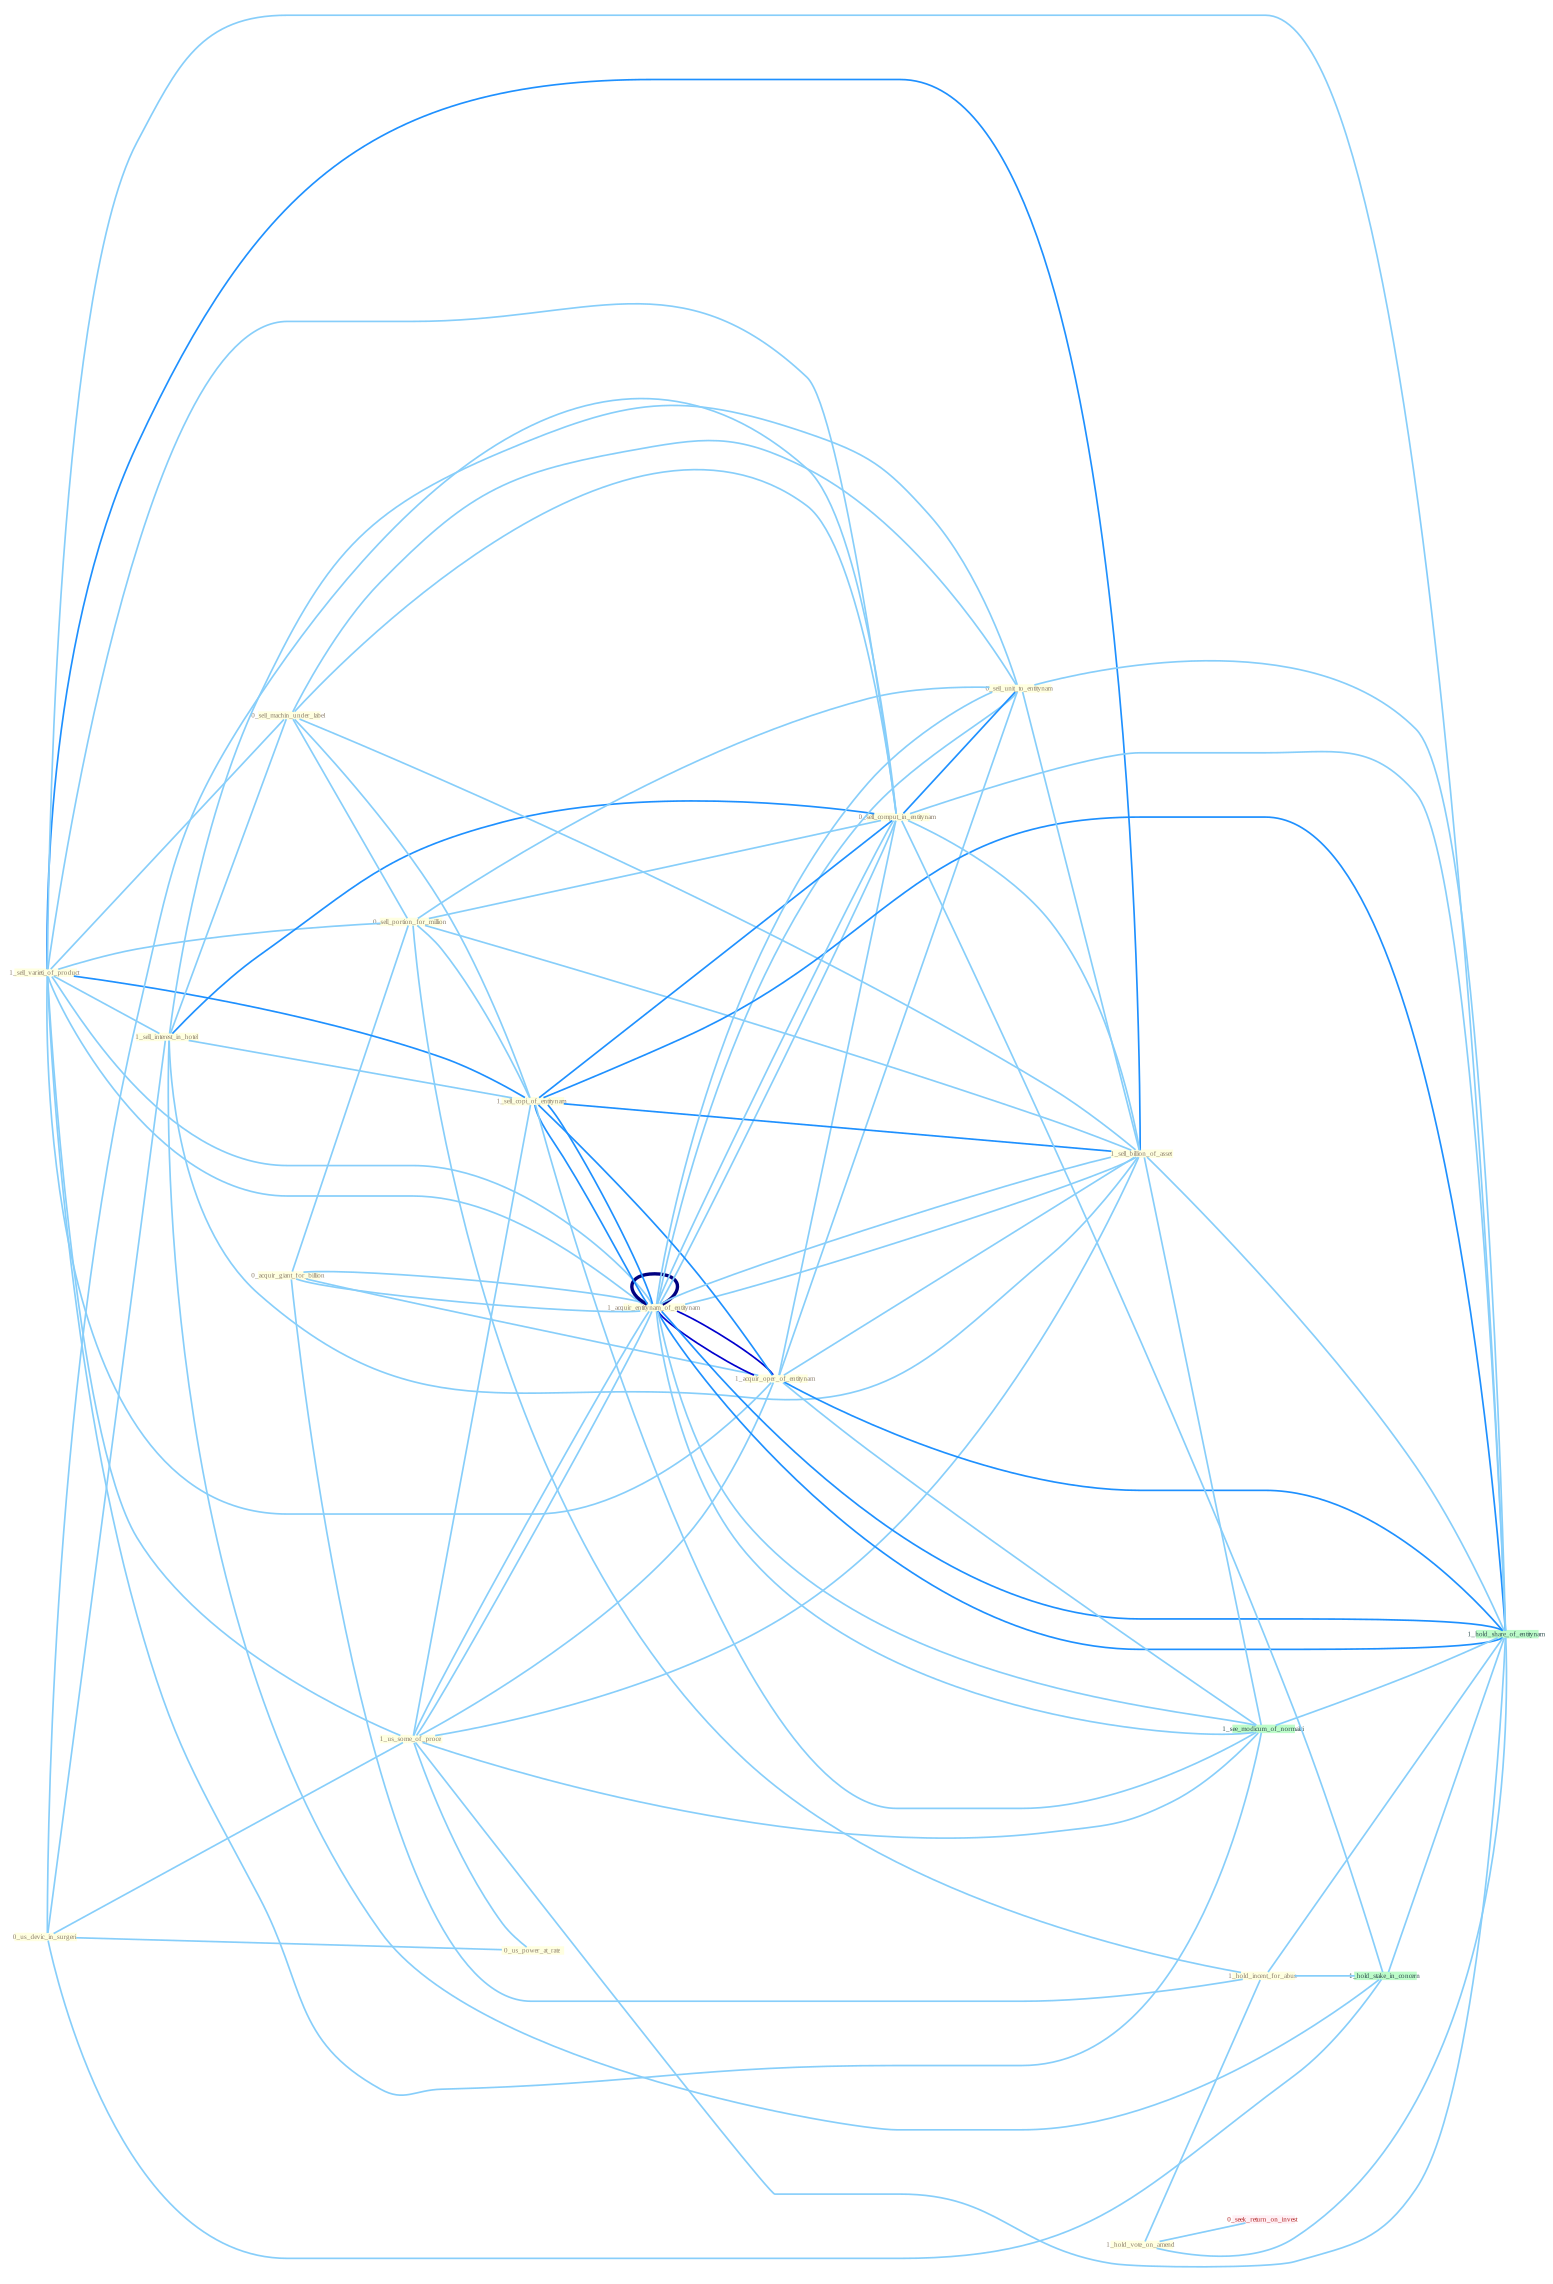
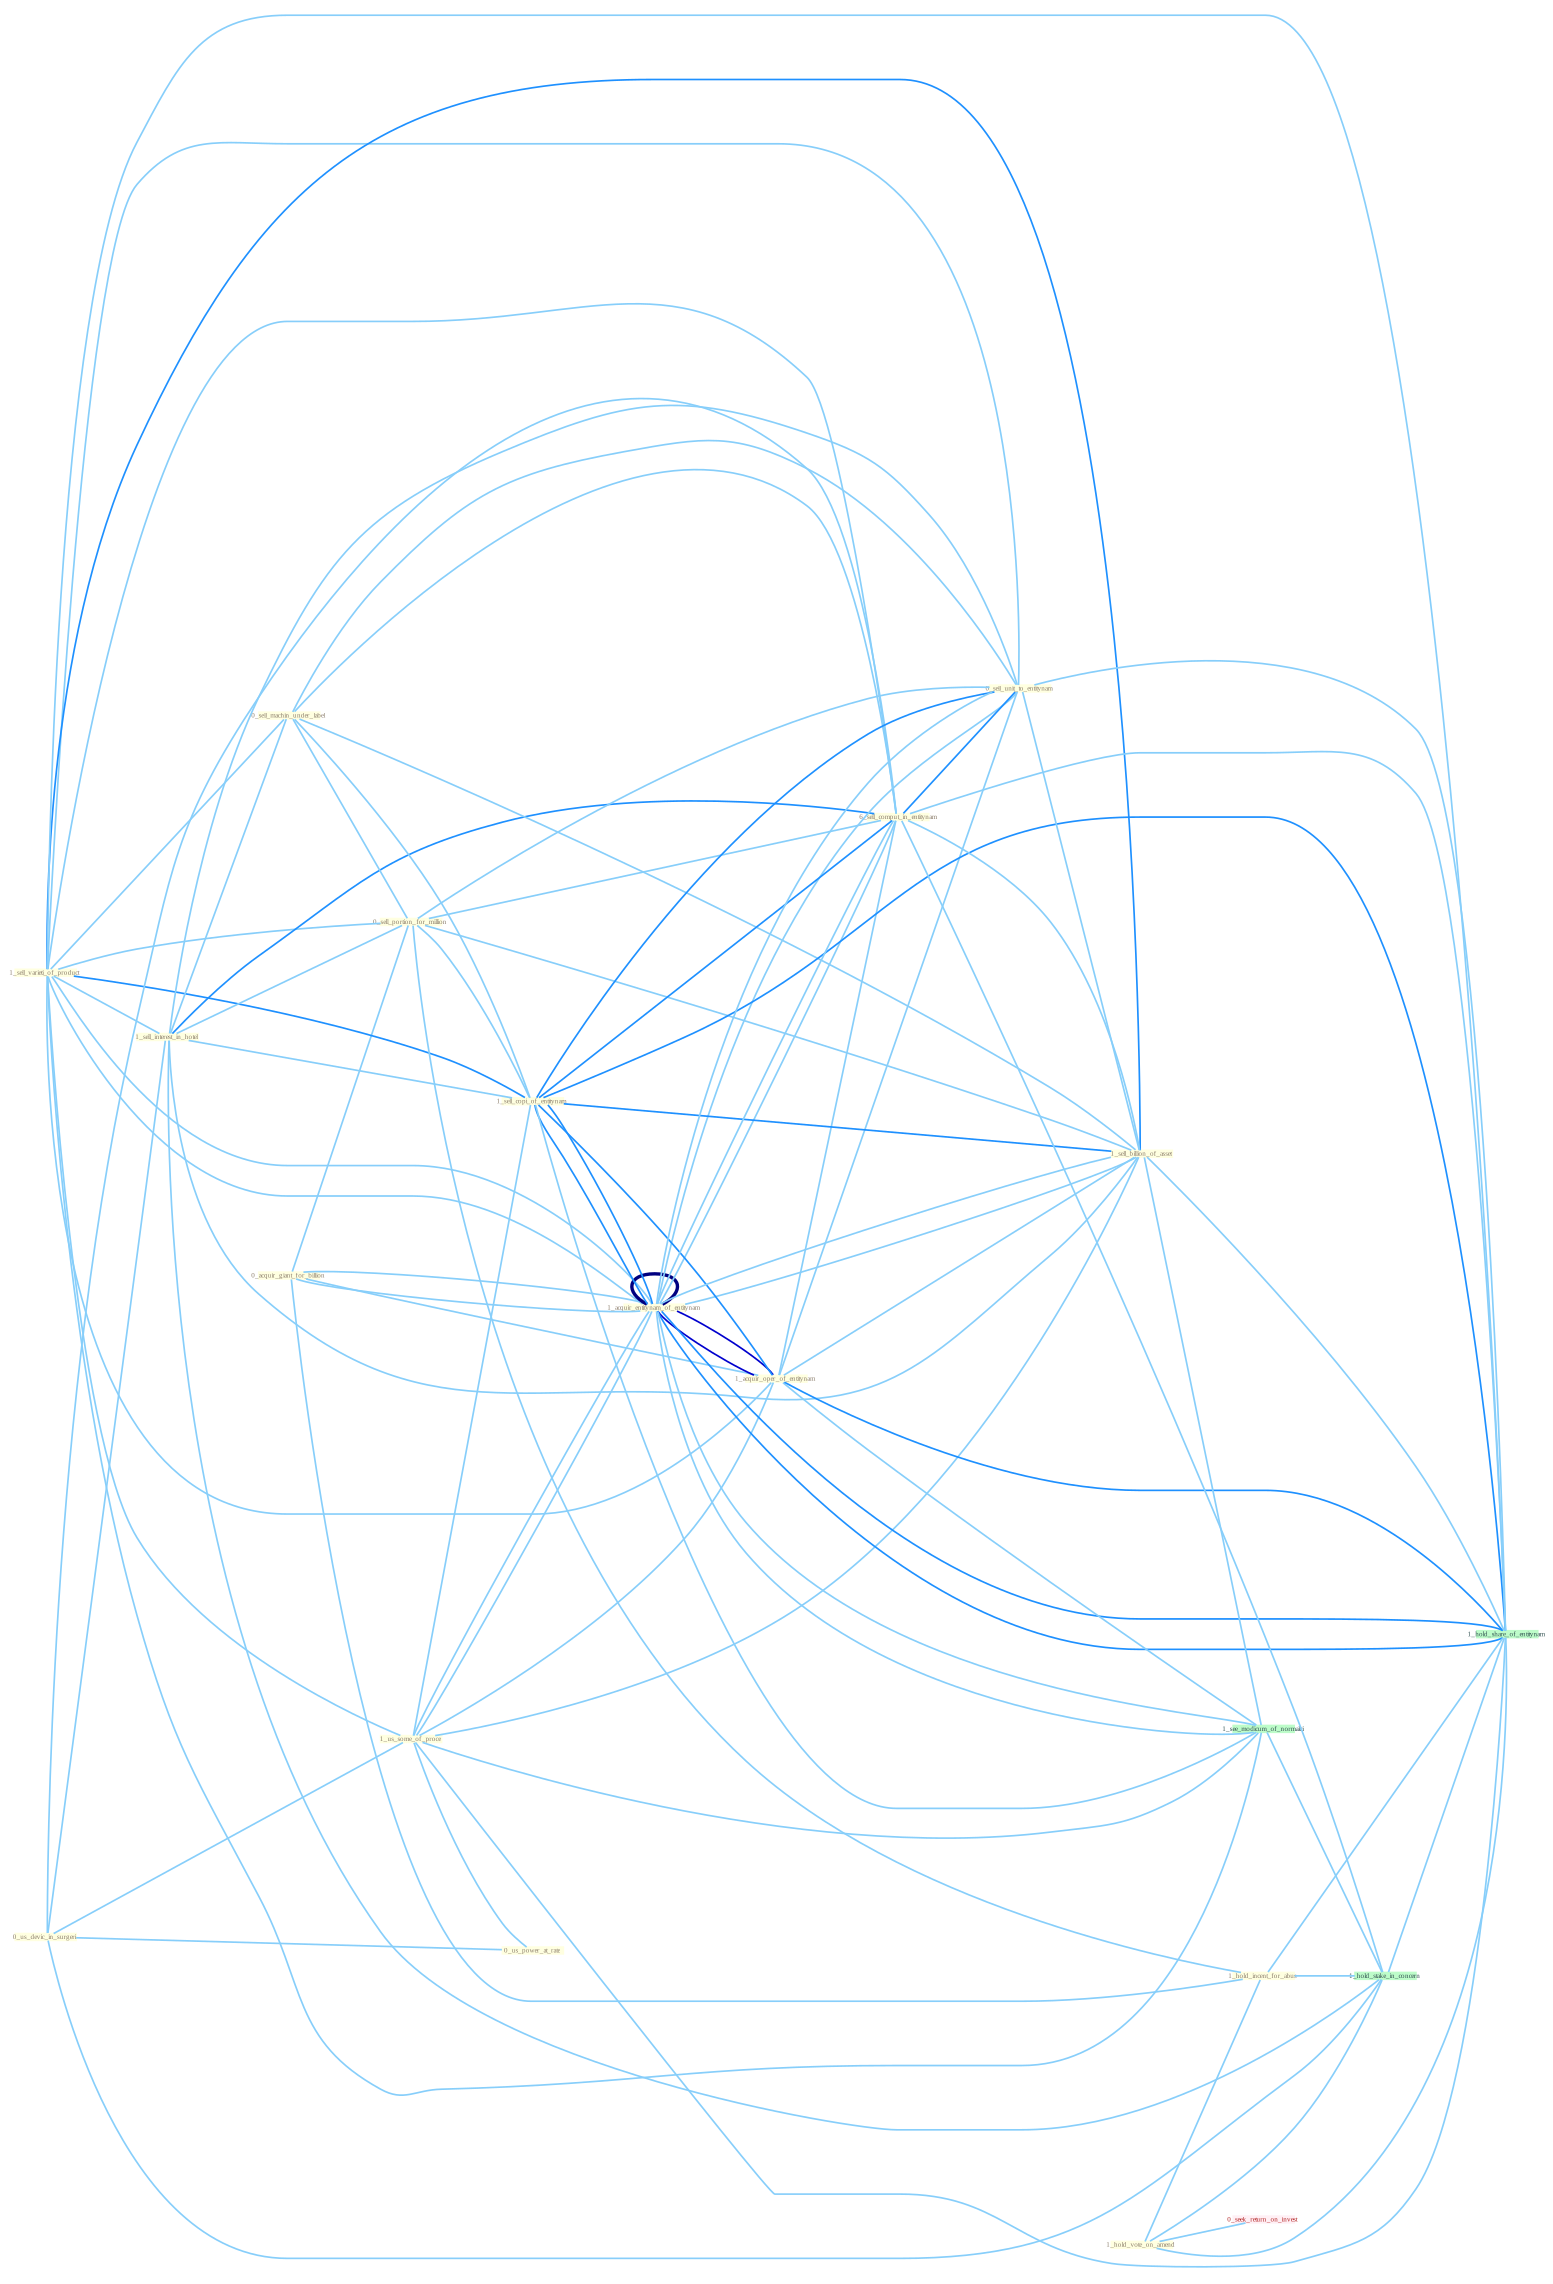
  graph {
    fontname="Liberation Serif"
    rankdir=LR
    node [color="#ffffe0" fixedsize=true fontcolor="#8b7d6b" fontname="Liberation Serif" fontsize=4 shape=polygon style=filled]
    edge [color="#87cefa" fontname="Liberation Serif" w=1]
    "0_acquir_giant_for_billion " [height=.06 width=.5]
    "1_sell_varieti_of_product " [height=.06 width=.5]
    "0_us_devic_in_surgeri " [height=.06 width=.5]
    "1_us_some_of_proce " [height=.06 width=.5]
    "1_sell_interest_in_hotel " [height=.06 width=.5]
    "0_sell_machin_under_label " [height=.06 width=.5]
    "0_sell_portion_for_million " [height=.06 width=.5]
    "0_us_power_at_rate " [height=.06 width=.5]
    "1_hold_vote_on_amend " [height=.06 width=.5]
    "1_acquir_entitynam_of_entitynam " [height=.06 width=.5]
    "1_acquir_oper_of_entitynam " [height=.06 width=.5]
    "1_sell_copi_of_entitynam " [height=.06 width=.5]
-   "0_sell_comput_in_entitynam " [height=.06 width=.5]
+   "0_sell_comput_in_entitynam " [height=.06 width=.5 label="6_sell_comput_in_entitynam"]
    "1_hold_incent_for_abus " [height=.06 width=.5]
    "0_sell_unit_to_entitynam " [height=.06 width=.5]
    "1_sell_billion_of_asset " [height=.06 width=.5]
    "0_seek_return_on_invest " [color="#fff0f5" fontcolor="#b22222" height=.06 width=.5]
    "1_see_modicum_of_normalci " [color="#BDFCC9" fontcolor="#2f4f4f" height=.06 width=.5]
    "1_hold_share_of_entitynam " [color="#BDFCC9" fontcolor="#2f4f4f" height=.06 width=.5]
    "1_hold_stake_in_concern " [color="#BDFCC9" fontcolor="#2f4f4f" height=.06 width=.5]
    subgraph sub_1 {
      "0_acquir_giant_for_billion "
      "1_sell_varieti_of_product "
      "0_us_devic_in_surgeri "
      "1_us_some_of_proce "
      "1_sell_interest_in_hotel "
      "0_sell_machin_under_label "
      "0_sell_portion_for_million "
      "0_us_power_at_rate "
      "1_hold_vote_on_amend "
      "1_acquir_entitynam_of_entitynam "
      "1_acquir_oper_of_entitynam "
      "1_sell_copi_of_entitynam "
      "0_sell_comput_in_entitynam "
      "1_hold_incent_for_abus "
      "0_sell_unit_to_entitynam "
      "1_sell_billion_of_asset "
    }
    subgraph sub_2 {
      "0_seek_return_on_invest "
    }
    "0_acquir_giant_for_billion " -- "0_sell_portion_for_million "
    "0_acquir_giant_for_billion " -- "1_acquir_entitynam_of_entitynam "
    "0_acquir_giant_for_billion " -- "1_acquir_entitynam_of_entitynam "
    "0_acquir_giant_for_billion " -- "1_acquir_oper_of_entitynam "
    "0_acquir_giant_for_billion " -- "1_hold_incent_for_abus "
    "1_sell_varieti_of_product " -- "1_us_some_of_proce "
    "1_sell_varieti_of_product " -- "1_sell_interest_in_hotel "
    "1_sell_varieti_of_product " -- "0_sell_machin_under_label "
    "1_sell_varieti_of_product " -- "0_sell_portion_for_million "
    "1_sell_varieti_of_product " -- "1_acquir_entitynam_of_entitynam "
    "1_sell_varieti_of_product " -- "1_acquir_entitynam_of_entitynam "
    "1_sell_varieti_of_product " -- "1_acquir_oper_of_entitynam "
    "1_sell_varieti_of_product " -- "1_sell_copi_of_entitynam " [color="#1e90ff" w=2]
    "1_sell_varieti_of_product " -- "0_sell_comput_in_entitynam "
+   "1_sell_varieti_of_product " -- "0_sell_unit_to_entitynam "
    "1_sell_varieti_of_product " -- "1_sell_billion_of_asset " [color="#1e90ff" w=2]
    "1_sell_varieti_of_product " -- "1_see_modicum_of_normalci "
    "1_sell_varieti_of_product " -- "1_hold_share_of_entitynam "
    "0_us_devic_in_surgeri " -- "1_us_some_of_proce "
    "0_us_devic_in_surgeri " -- "1_sell_interest_in_hotel "
    "0_us_devic_in_surgeri " -- "0_us_power_at_rate "
    "0_us_devic_in_surgeri " -- "0_sell_comput_in_entitynam "
    "0_us_devic_in_surgeri " -- "1_hold_stake_in_concern "
    "1_us_some_of_proce " -- "0_us_power_at_rate "
    "1_us_some_of_proce " -- "1_acquir_entitynam_of_entitynam "
    "1_us_some_of_proce " -- "1_acquir_entitynam_of_entitynam "
    "1_us_some_of_proce " -- "1_acquir_oper_of_entitynam "
    "1_us_some_of_proce " -- "1_sell_copi_of_entitynam "
    "1_us_some_of_proce " -- "1_sell_billion_of_asset "
    "1_us_some_of_proce " -- "1_see_modicum_of_normalci "
    "1_us_some_of_proce " -- "1_hold_share_of_entitynam "
    "1_sell_interest_in_hotel " -- "0_sell_machin_under_label "
+   "1_sell_interest_in_hotel " -- "0_sell_portion_for_million "
    "1_sell_interest_in_hotel " -- "1_sell_copi_of_entitynam "
    "1_sell_interest_in_hotel " -- "0_sell_comput_in_entitynam " [color="#1e90ff" w=2]
    "1_sell_interest_in_hotel " -- "0_sell_unit_to_entitynam "
    "1_sell_interest_in_hotel " -- "1_sell_billion_of_asset "
    "1_sell_interest_in_hotel " -- "1_hold_stake_in_concern "
    "0_sell_machin_under_label " -- "0_sell_portion_for_million "
    "0_sell_machin_under_label " -- "1_sell_copi_of_entitynam "
    "0_sell_machin_under_label " -- "0_sell_comput_in_entitynam "
    "0_sell_machin_under_label " -- "0_sell_unit_to_entitynam "
    "0_sell_machin_under_label " -- "1_sell_billion_of_asset "
    "0_sell_portion_for_million " -- "1_sell_copi_of_entitynam "
    "0_sell_portion_for_million " -- "0_sell_comput_in_entitynam "
    "0_sell_portion_for_million " -- "1_hold_incent_for_abus "
    "0_sell_portion_for_million " -- "0_sell_unit_to_entitynam "
    "0_sell_portion_for_million " -- "1_sell_billion_of_asset "
    "1_hold_vote_on_amend " -- "1_hold_incent_for_abus "
    "1_hold_vote_on_amend " -- "0_seek_return_on_invest "
    "1_hold_vote_on_amend " -- "1_hold_share_of_entitynam "
+   "1_hold_vote_on_amend " -- "1_hold_stake_in_concern "
    "1_acquir_entitynam_of_entitynam " -- "1_acquir_entitynam_of_entitynam " [color="#000080" style=bold w=4]
    "1_acquir_entitynam_of_entitynam " -- "1_acquir_oper_of_entitynam " [color="#0000cd" w=3]
    "1_acquir_entitynam_of_entitynam " -- "1_sell_copi_of_entitynam " [color="#1e90ff" w=2]
    "1_acquir_entitynam_of_entitynam " -- "0_sell_comput_in_entitynam "
    "1_acquir_entitynam_of_entitynam " -- "0_sell_unit_to_entitynam "
    "1_acquir_entitynam_of_entitynam " -- "1_sell_billion_of_asset "
    "1_acquir_entitynam_of_entitynam " -- "1_see_modicum_of_normalci "
    "1_acquir_entitynam_of_entitynam " -- "1_hold_share_of_entitynam " [color="#1e90ff" w=2]
    "1_acquir_entitynam_of_entitynam " -- "1_hold_share_of_entitynam " [color="#1e90ff" w=2]
    "1_acquir_oper_of_entitynam " -- "1_acquir_entitynam_of_entitynam " [color="#0000cd" w=3]
    "1_acquir_oper_of_entitynam " -- "1_sell_copi_of_entitynam " [color="#1e90ff" w=2]
    "1_acquir_oper_of_entitynam " -- "0_sell_comput_in_entitynam "
    "1_acquir_oper_of_entitynam " -- "0_sell_unit_to_entitynam "
    "1_acquir_oper_of_entitynam " -- "1_sell_billion_of_asset "
    "1_acquir_oper_of_entitynam " -- "1_see_modicum_of_normalci "
    "1_acquir_oper_of_entitynam " -- "1_hold_share_of_entitynam " [color="#1e90ff" w=2]
    "1_sell_copi_of_entitynam " -- "1_acquir_entitynam_of_entitynam " [color="#1e90ff" w=2]
    "1_sell_copi_of_entitynam " -- "0_sell_comput_in_entitynam " [color="#1e90ff" w=2]
+   "1_sell_copi_of_entitynam " -- "0_sell_unit_to_entitynam " [color="#1e90ff" w=2]
    "1_sell_copi_of_entitynam " -- "1_sell_billion_of_asset " [color="#1e90ff" w=2]
    "1_sell_copi_of_entitynam " -- "1_see_modicum_of_normalci "
    "1_sell_copi_of_entitynam " -- "1_hold_share_of_entitynam " [color="#1e90ff" w=2]
    "0_sell_comput_in_entitynam " -- "1_acquir_entitynam_of_entitynam "
    "0_sell_comput_in_entitynam " -- "0_sell_unit_to_entitynam " [color="#1e90ff" w=2]
    "0_sell_comput_in_entitynam " -- "1_sell_billion_of_asset "
    "0_sell_comput_in_entitynam " -- "1_hold_share_of_entitynam "
    "0_sell_comput_in_entitynam " -- "1_hold_stake_in_concern "
    "1_hold_incent_for_abus " -- "1_hold_share_of_entitynam "
    "1_hold_incent_for_abus " -- "1_hold_stake_in_concern "
    "0_sell_unit_to_entitynam " -- "1_acquir_entitynam_of_entitynam "
    "0_sell_unit_to_entitynam " -- "1_sell_billion_of_asset "
    "0_sell_unit_to_entitynam " -- "1_hold_share_of_entitynam "
    "1_sell_billion_of_asset " -- "1_acquir_entitynam_of_entitynam "
    "1_sell_billion_of_asset " -- "1_see_modicum_of_normalci "
    "1_sell_billion_of_asset " -- "1_hold_share_of_entitynam "
    "1_see_modicum_of_normalci " -- "1_acquir_entitynam_of_entitynam "
-   "1_see_modicum_of_normalci " -- "1_hold_share_of_entitynam "
+   "1_see_modicum_of_normalci " -- "1_hold_stake_in_concern "
    "1_hold_stake_in_concern " -- "1_hold_share_of_entitynam "
  }
